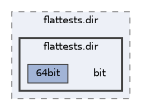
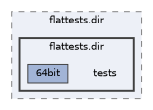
  digraph {
    compound=true
    node [fontname=Helvetica fontsize=10]
-   n1 [height=0.2 label=bit shape=plaintext width=0.4]
+   n1 [height=0.2 label=tests shape=plaintext width=0.4]
    n2 [color=grey25 fillcolor="#a2b4d6" height=0.2 label="64bit" shape=box style=filled width=0.4]
    subgraph cluster_1 {
      bgcolor="#edf0f7"
      fontname=Helvetica
      fontsize=10
      label="flattests.dir"
      pencolor=grey50
      style="filled,dashed"
      subgraph cluster_2 {
        bgcolor="#edf0f7"
        fontname=Helvetica
        fontsize=10
        pencolor=grey25
        style="filled,bold"
        n1
        n2
      }
    }
  }
